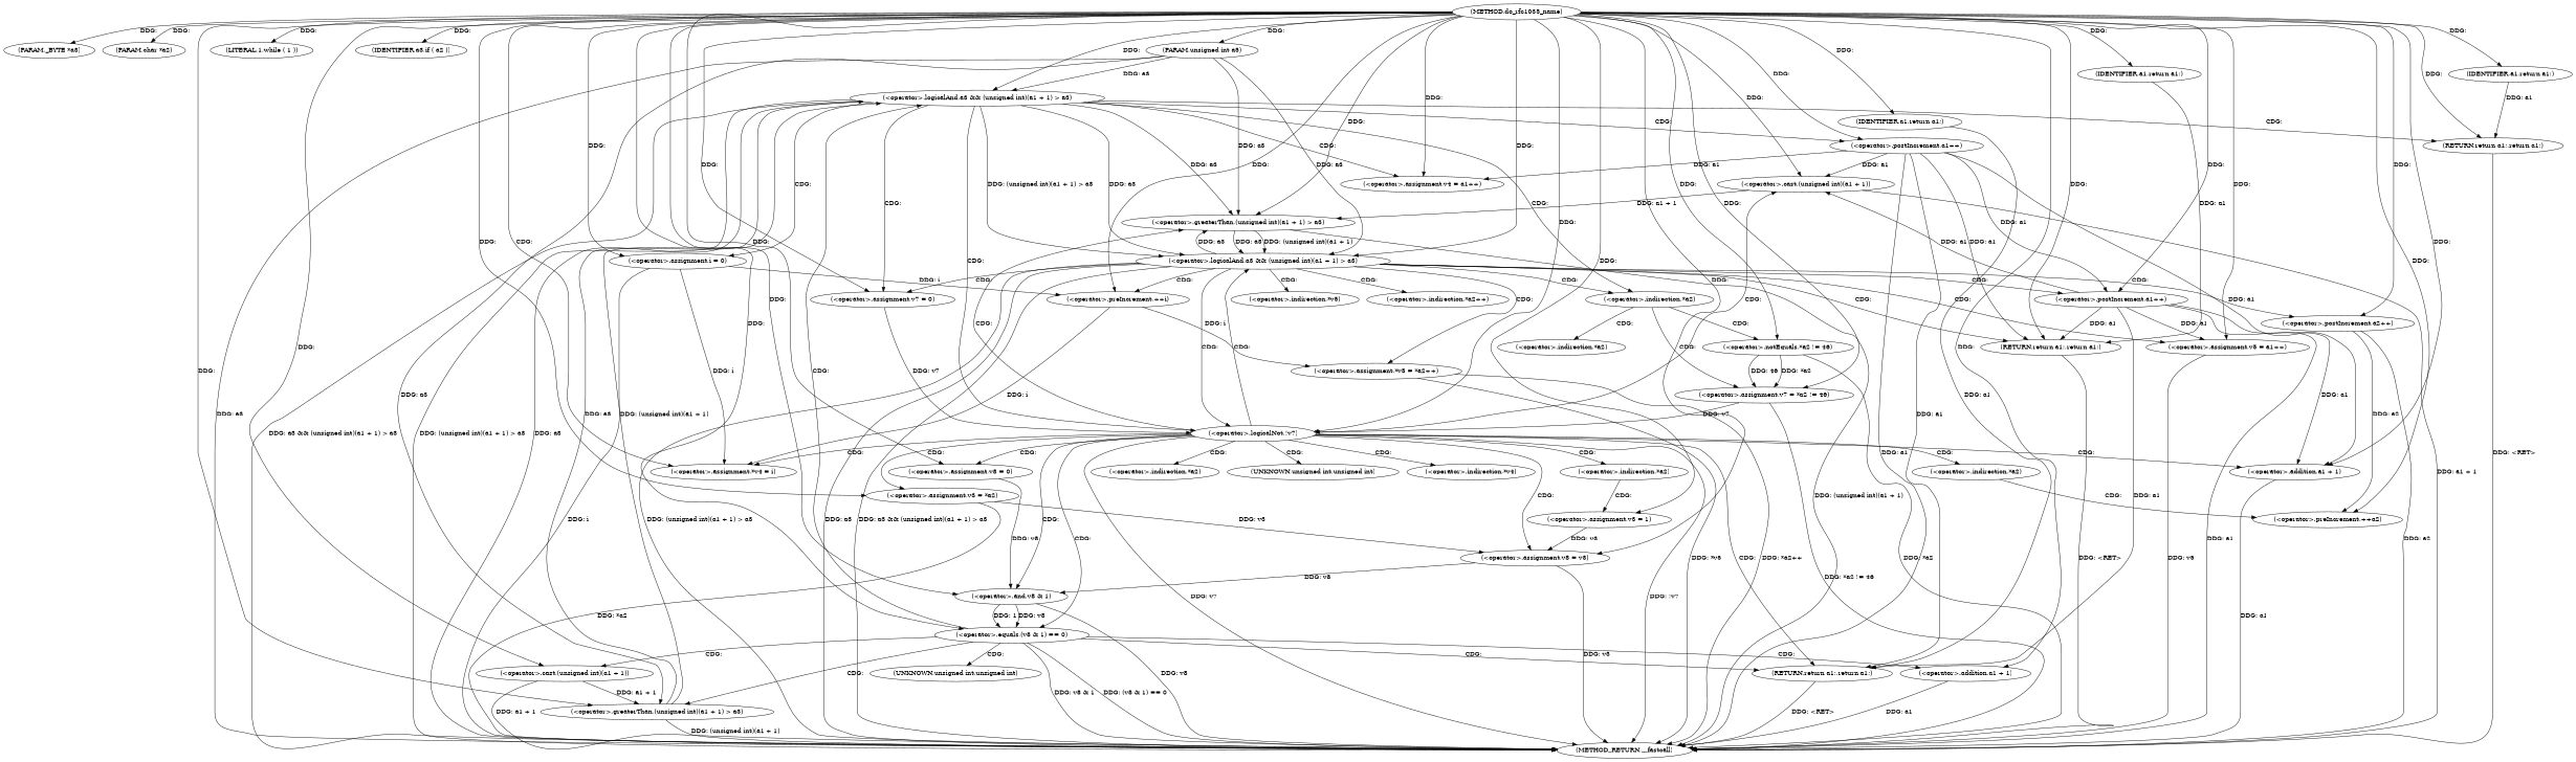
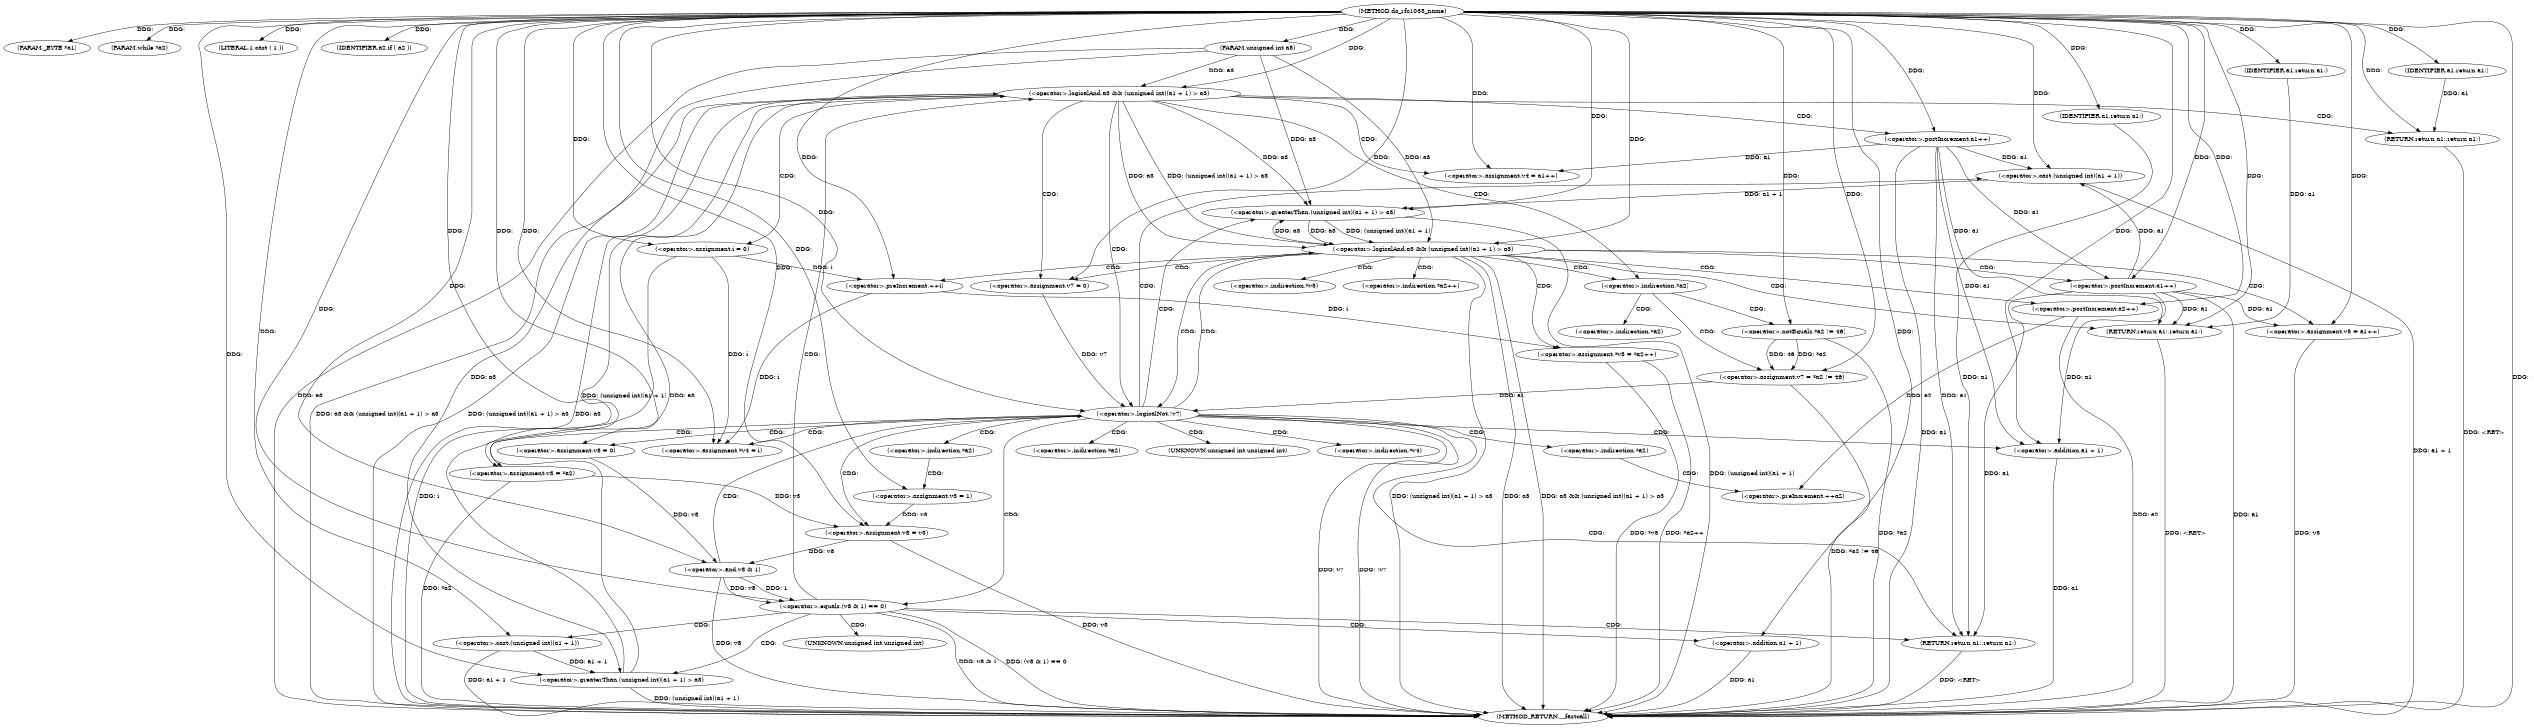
  digraph {
    n1 [label="(METHOD,do_rfc1035_name)"]
-   n2 [label="(PARAM,_BYTE *a3)"]
-   n3 [label="(PARAM,char *a2)"]
+   n2 [label="(PARAM,_BYTE *a1)"]
+   n3 [label="(PARAM,while *a2)"]
    n4 [label="(PARAM,unsigned int a5)"]
-   n5 [label="(LITERAL,1,while ( 1 ))"]
+   n5 [label="(LITERAL,1,cast ( 1 ))"]
    n6 [label="(<operator>.assignment,v8 = 0)"]
-   n7 [label="(IDENTIFIER,a3,if ( a2 ))"]
+   n7 [label="(IDENTIFIER,a2,if ( a2 ))"]
    n8 [label="(<operator>.assignment,v3 = *a2)"]
    n9 [label="(<operator>.assignment,v3 = 1)"]
    n10 [label="(<operator>.assignment,v8 = v3)"]
    n11 [label="(<operator>.equals,(v8 & 1) == 0)"]
    n12 [label="(<operator>.and,v8 & 1)"]
    n13 [label="(<operator>.logicalAnd,a3 && (unsigned int)(a1 + 1) > a3)"]
    n14 [label="(<operator>.greaterThan,(unsigned int)(a1 + 1) > a3)"]
    n15 [label="(<operator>.cast,(unsigned int)(a1 + 1))"]
    n16 [label="(<operator>.addition,a1 + 1)"]
    n17 [label="(RETURN,return a1;,return a1;)"]
    n18 [label="(IDENTIFIER,a1,return a1;)"]
    n19 [label="(<operator>.assignment,v4 = a1++)"]
    n20 [label="(<operator>.postIncrement,a1++)"]
    n21 [label="(<operator>.assignment,i = 0)"]
    n22 [label="(<operator>.preIncrement,++i)"]
    n23 [label="(<operator>.assignment,v7 = 0)"]
    n24 [label="(<operator>.assignment,v7 = *a2 != 46)"]
    n25 [label="(<operator>.notEquals,*a2 != 46)"]
    n26 [label="(<operator>.logicalNot,!v7)"]
    n27 [label="(<operator>.logicalAnd,a3 && (unsigned int)(a1 + 1) > a3)"]
    n28 [label="(<operator>.greaterThan,(unsigned int)(a1 + 1) > a3)"]
    n29 [label="(<operator>.cast,(unsigned int)(a1 + 1))"]
    n30 [label="(<operator>.addition,a1 + 1)"]
    n31 [label="(RETURN,return a1;,return a1;)"]
    n32 [label="(IDENTIFIER,a1,return a1;)"]
    n33 [label="(<operator>.assignment,v5 = a1++)"]
    n34 [label="(<operator>.postIncrement,a1++)"]
    n35 [label="(<operator>.postIncrement,a2++)"]
    n36 [label="(<operator>.assignment,*v4 = i)"]
    n37 [label="(<operator>.preIncrement,++a2)"]
    n38 [label="(IDENTIFIER,a1,return a1;)"]
    n39 [label="(METHOD_RETURN,__fastcall)"]
    n40 [label="(RETURN,return a1;,return a1;)"]
    n41 [label="(UNKNOWN,unsigned int,unsigned int)"]
    n42 [label="(<operator>.indirection,*a2)"]
    n43 [label="(<operator>.assignment,*v5 = *a2++)"]
    n44 [label="(<operator>.indirection,*a2)"]
    n45 [label="(<operator>.indirection,*a2)"]
    n46 [label="(UNKNOWN,unsigned int,unsigned int)"]
    n47 [label="(<operator>.indirection,*v4)"]
    n48 [label="(<operator>.indirection,*a2)"]
    n49 [label="(<operator>.indirection,*v5)"]
    n50 [label="(<operator>.indirection,*a2++)"]
    n51 [label="(<operator>.indirection,*a2)"]
    n1 -> n2 [label="DDG: "]
    n1 -> n3 [label="DDG: "]
    n1 -> n4 [label="DDG: "]
    n1 -> n5 [label="DDG: "]
    n1 -> n6 [label="DDG: "]
    n1 -> n7 [label="DDG: "]
    n1 -> n8 [label="DDG: "]
    n1 -> n9 [label="DDG: "]
    n1 -> n10 [label="DDG: "]
    n1 -> n11 [label="DDG: "]
    n1 -> n12 [label="DDG: "]
    n1 -> n13 [label="DDG: "]
    n1 -> n14 [label="DDG: "]
    n1 -> n15 [label="DDG: "]
    n1 -> n16 [label="DDG: "]
    n1 -> n17 [label="DDG: "]
    n1 -> n18 [label="DDG: "]
    n1 -> n19 [label="DDG: "]
    n1 -> n20 [label="DDG: "]
    n1 -> n21 [label="DDG: "]
    n1 -> n22 [label="DDG: "]
    n1 -> n23 [label="DDG: "]
    n1 -> n24 [label="DDG: "]
    n1 -> n25 [label="DDG: "]
    n1 -> n26 [label="DDG: "]
    n1 -> n27 [label="DDG: "]
    n1 -> n28 [label="DDG: "]
    n1 -> n29 [label="DDG: "]
    n1 -> n30 [label="DDG: "]
    n1 -> n31 [label="DDG: "]
    n1 -> n32 [label="DDG: "]
    n1 -> n33 [label="DDG: "]
    n1 -> n34 [label="DDG: "]
    n1 -> n35 [label="DDG: "]
-   n1 -> n36 [label="CDG: "]
-   n1 -> n37 [label="DDG: "]
+   n1 -> n36 [label="DDG: "]
+   n1 -> n39 [label="DDG: "]
    n1 -> n38 [label="DDG: "]
    n4 -> n13 [label="DDG: a3"]
    n4 -> n14 [label="DDG: a3"]
    n4 -> n27 [label="DDG: a3"]
    n4 -> n28 [label="DDG: a3"]
    n4 -> n39 [label="DDG: a3"]
    n6 -> n12 [label="DDG: v8"]
    n8 -> n10 [label="DDG: v3"]
    n8 -> n39 [label="DDG: *a2"]
    n9 -> n10 [label="DDG: v3"]
    n10 -> n12 [label="DDG: v8"]
    n10 -> n39 [label="DDG: v3"]
    n11 -> n13 [label="CDG: "]
    n11 -> n14 [label="CDG: "]
    n11 -> n15 [label="CDG: "]
    n11 -> n16 [label="CDG: "]
    n11 -> n39 [label="DDG: v8 & 1"]
    n11 -> n39 [label="DDG: (v8 & 1) == 0"]
    n11 -> n40 [label="CDG: "]
    n11 -> n41 [label="CDG: "]
    n12 -> n11 [label="DDG: v8"]
    n12 -> n11 [label="DDG: 1"]
    n12 -> n39 [label="DDG: v8"]
    n13 -> n17 [label="CDG: "]
    n13 -> n19 [label="CDG: "]
    n13 -> n20 [label="CDG: "]
    n13 -> n21 [label="CDG: "]
    n13 -> n23 [label="CDG: "]
    n13 -> n26 [label="CDG: "]
    n13 -> n27 [label="DDG: a3"]
    n13 -> n27 [label="DDG: (unsigned int)(a1 + 1) > a3"]
    n13 -> n28 [label="DDG: a3"]
    n13 -> n39 [label="DDG: a3 && (unsigned int)(a1 + 1) > a3"]
    n13 -> n39 [label="DDG: (unsigned int)(a1 + 1) > a3"]
    n13 -> n39 [label="DDG: a3"]
    n13 -> n42 [label="CDG: "]
    n14 -> n13 [label="DDG: a3"]
    n14 -> n13 [label="DDG: (unsigned int)(a1 + 1)"]
    n14 -> n39 [label="DDG: (unsigned int)(a1 + 1)"]
    n15 -> n14 [label="DDG: a1 + 1"]
    n15 -> n39 [label="DDG: a1 + 1"]
    n16 -> n39 [label="DDG: a1"]
    n17 -> n39 [label="DDG: <RET>"]
    n18 -> n17 [label="DDG: a1"]
    n20 -> n19 [label="DDG: a1"]
    n20 -> n29 [label="DDG: a1"]
    n20 -> n30 [label="DDG: a1"]
    n20 -> n31 [label="DDG: a1"]
    n20 -> n34 [label="DDG: a1"]
    n20 -> n39 [label="DDG: a1"]
    n20 -> n40 [label="DDG: a1"]
    n21 -> n22 [label="DDG: i"]
    n21 -> n36 [label="DDG: i"]
    n21 -> n39 [label="DDG: i"]
    n22 -> n36 [label="DDG: i"]
    n22 -> n43 [label="DDG: i"]
    n23 -> n26 [label="DDG: v7"]
-   n24 -> n26 [label="DDG: v7"]
+   n24 -> n26 [label="DDG: a1"]
    n24 -> n39 [label="DDG: *a2 != 46"]
    n25 -> n24 [label="DDG: *a2"]
    n25 -> n24 [label="DDG: 46"]
    n25 -> n39 [label="DDG: *a2"]
    n26 -> n6 [label="CDG: "]
    n26 -> n8 [label="CDG: "]
    n26 -> n10 [label="CDG: "]
    n26 -> n11 [label="CDG: "]
-   n26 -> n12 [label="CDG: "]
+   n12 -> n26 [label="CDG: "]
    n26 -> n27 [label="CDG: "]
    n26 -> n28 [label="CDG: "]
    n26 -> n29 [label="CDG: "]
    n26 -> n30 [label="CDG: "]
    n26 -> n36 [label="CDG: "]
    n26 -> n39 [label="DDG: v7"]
    n26 -> n39 [label="DDG: !v7"]
    n26 -> n40 [label="CDG: "]
    n26 -> n44 [label="CDG: "]
    n26 -> n45 [label="CDG: "]
    n26 -> n46 [label="CDG: "]
    n26 -> n47 [label="CDG: "]
    n26 -> n48 [label="CDG: "]
    n27 -> n22 [label="CDG: "]
    n27 -> n23 [label="CDG: "]
    n27 -> n26 [label="CDG: "]
    n27 -> n28 [label="DDG: a3"]
    n27 -> n31 [label="CDG: "]
    n27 -> n33 [label="CDG: "]
    n27 -> n34 [label="CDG: "]
    n27 -> n35 [label="CDG: "]
    n27 -> n39 [label="DDG: (unsigned int)(a1 + 1) > a3"]
    n27 -> n39 [label="DDG: a3"]
    n27 -> n39 [label="DDG: a3 && (unsigned int)(a1 + 1) > a3"]
    n27 -> n42 [label="CDG: "]
    n27 -> n43 [label="CDG: "]
    n27 -> n49 [label="CDG: "]
    n27 -> n50 [label="CDG: "]
    n28 -> n27 [label="DDG: a3"]
    n28 -> n27 [label="DDG: (unsigned int)(a1 + 1)"]
    n28 -> n39 [label="DDG: (unsigned int)(a1 + 1)"]
    n29 -> n28 [label="DDG: a1 + 1"]
    n29 -> n39 [label="DDG: a1 + 1"]
    n30 -> n39 [label="DDG: a1"]
    n31 -> n39 [label="DDG: <RET>"]
    n32 -> n31 [label="DDG: a1"]
    n33 -> n39 [label="DDG: v5"]
    n34 -> n29 [label="DDG: a1"]
    n34 -> n30 [label="DDG: a1"]
    n34 -> n31 [label="DDG: a1"]
    n34 -> n33 [label="DDG: a1"]
    n34 -> n39 [label="DDG: a1"]
    n34 -> n40 [label="DDG: a1"]
    n35 -> n37 [label="DDG: a2"]
    n35 -> n39 [label="DDG: a2"]
    n38 -> n40 [label="DDG: a1"]
    n40 -> n39 [label="DDG: <RET>"]
    n42 -> n24 [label="CDG: "]
    n42 -> n25 [label="CDG: "]
    n42 -> n51 [label="CDG: "]
    n43 -> n39 [label="DDG: *a2++"]
    n43 -> n39 [label="DDG: *v5"]
    n45 -> n9 [label="CDG: "]
    n48 -> n37 [label="CDG: "]
  }
